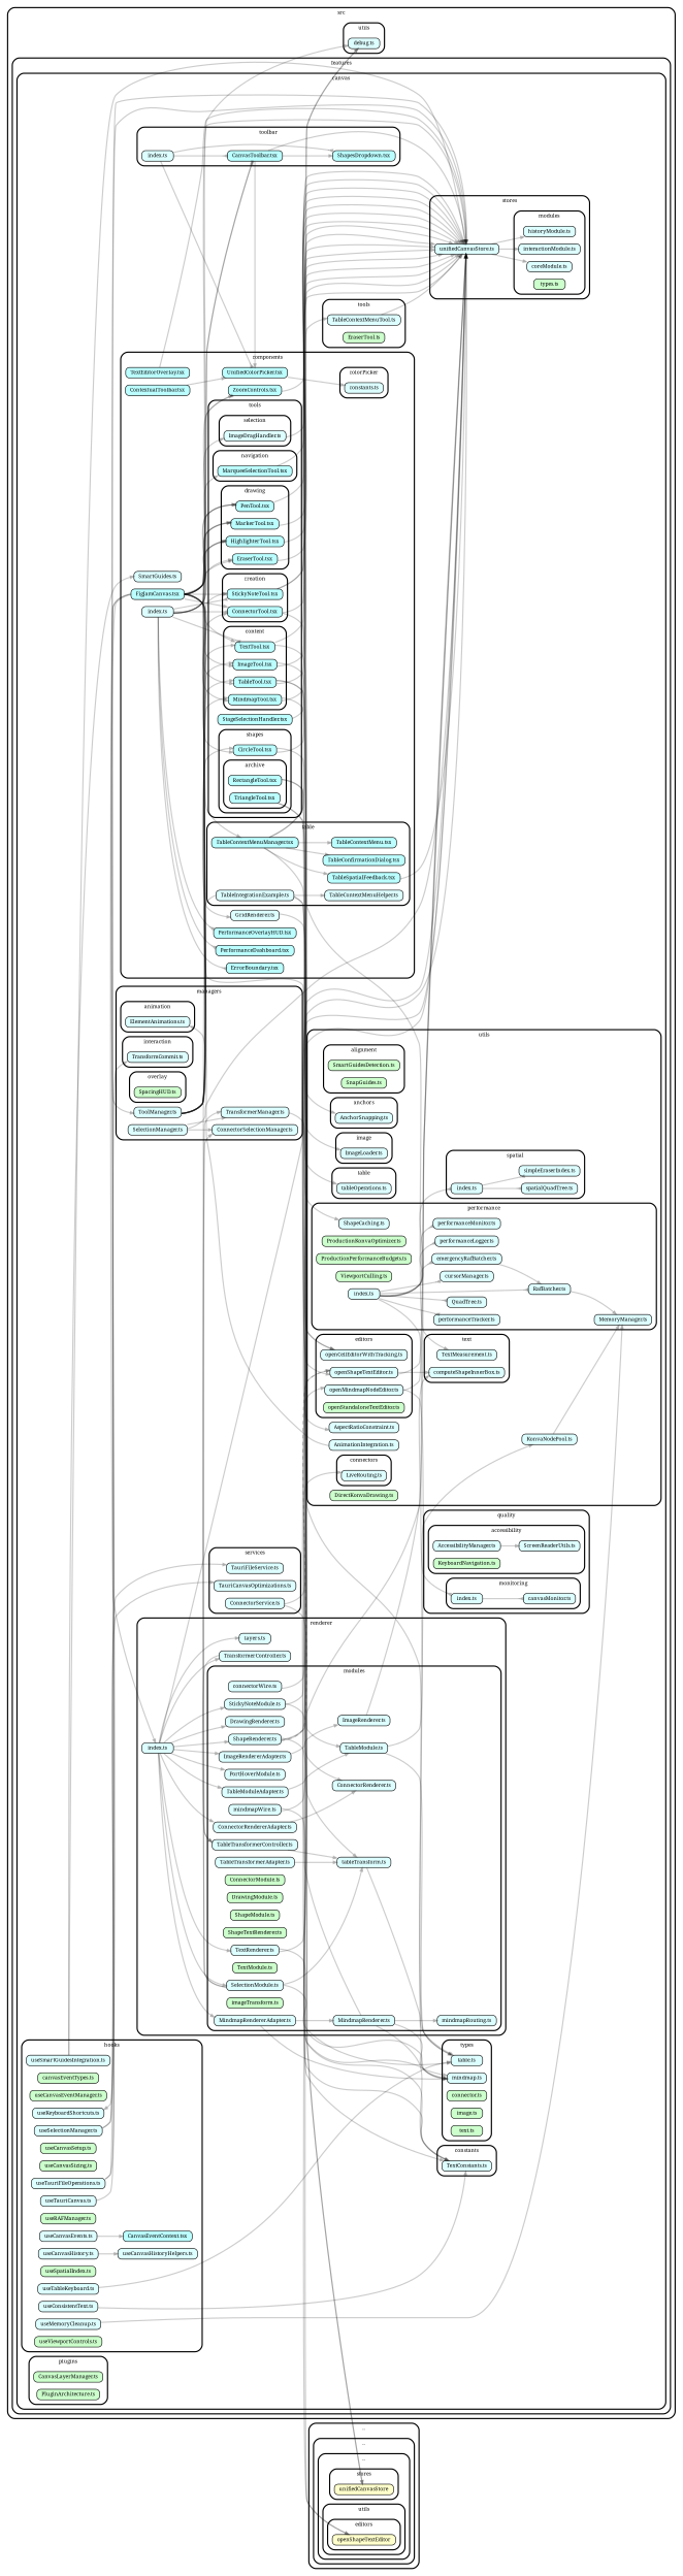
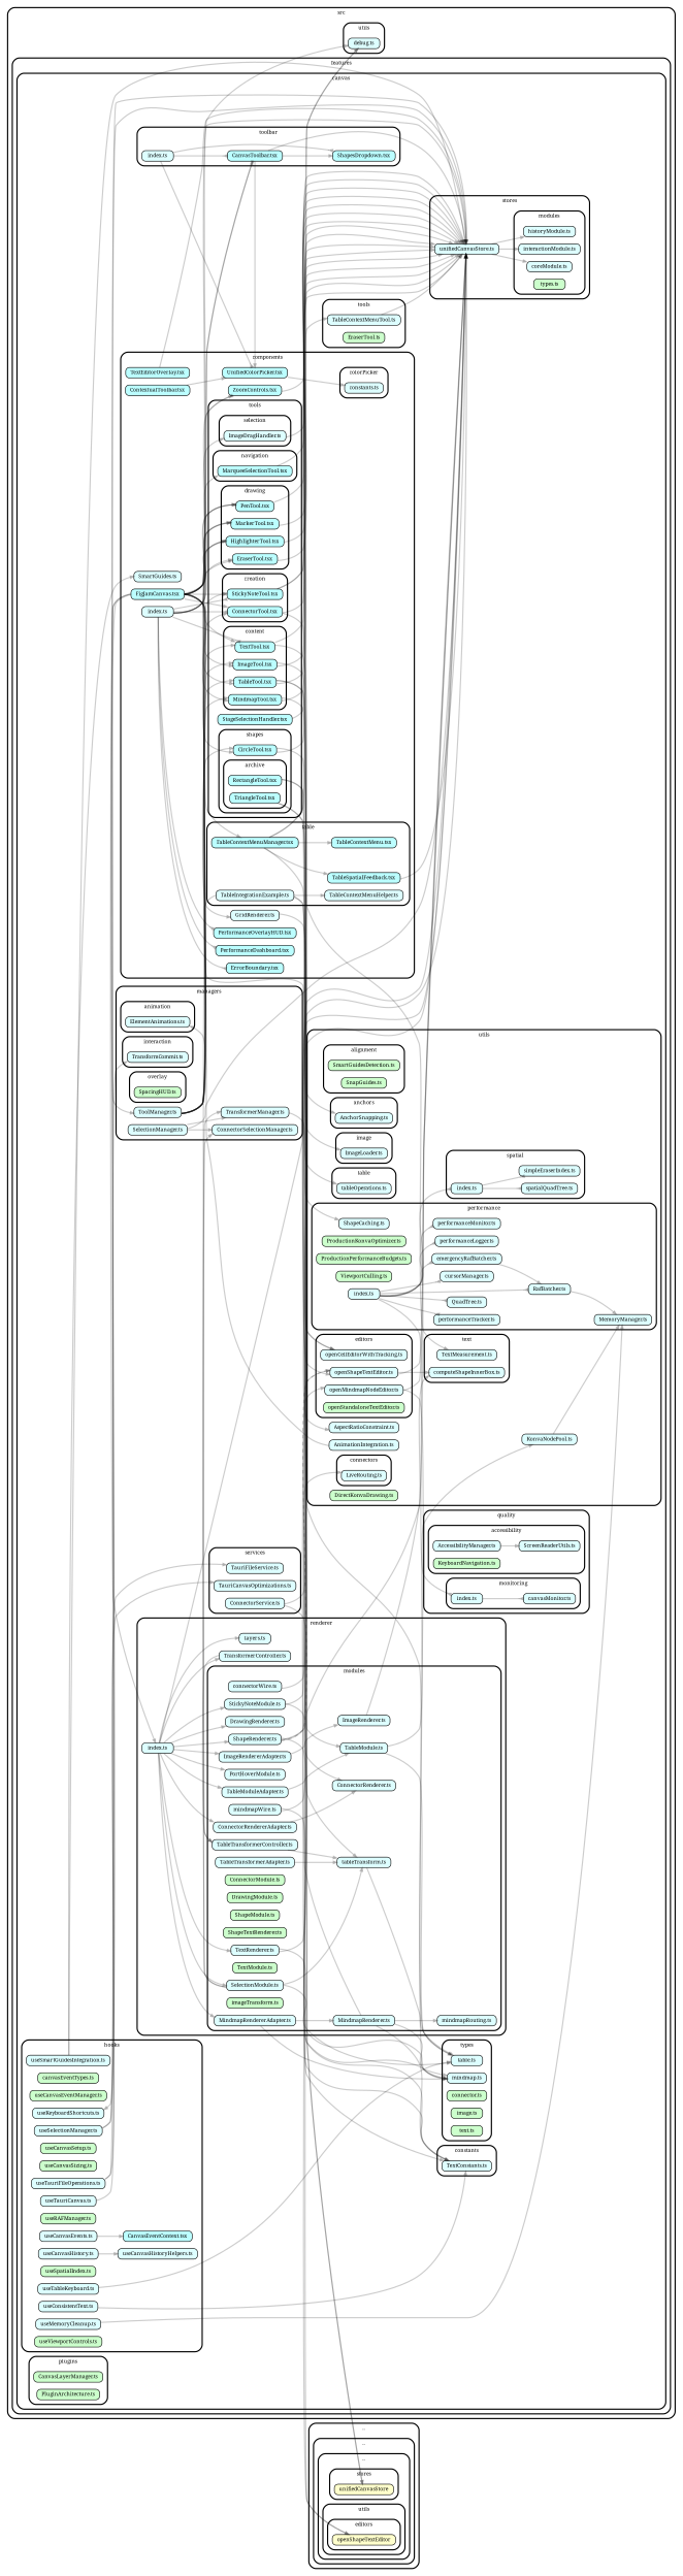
  strict digraph {
    compound=true
    fillcolor="#ffffff"
    fontname="Noto Serif"
    fontsize=9
    nodesep=0.16
    rankdir=LR
    ranksep=0.18
    splines=true
    style="rounded,bold,filled"
    node [color=black fillcolor="#ddfeff" fontcolor=black fontname="Noto Serif" fontsize=9 shape=box style="rounded, filled"]
    edge [arrowhead=normal arrowsize=0.6 color="#00000033" fontname="Noto Serif" fontsize=9 penwidth=2.0]
    n1 [fillcolor="#ffffcc" height=0.2 label=<unifiedCanvasStore>]
    n2 [fillcolor="#ffffcc" height=0.2 label=<openShapeTextEditor>]
    n3 [fillcolor="#bbfeff" height=0.2 label=<ConnectorTool.tsx>]
    n4 [fillcolor="#bbfeff" height=0.2 label=<StickyNoteTool.tsx>]
    n5 [fillcolor="#bbfeff" height=0.2 label=<ImageTool.tsx>]
    n6 [fillcolor="#bbfeff" height=0.2 label=<MindmapTool.tsx>]
    n7 [fillcolor="#bbfeff" height=0.2 label=<TableTool.tsx>]
    n8 [fillcolor="#bbfeff" height=0.2 label=<TextTool.tsx>]
    n9 [fillcolor="#bbfeff" height=0.2 label=<EraserTool.tsx>]
    n10 [fillcolor="#bbfeff" height=0.2 label=<HighlighterTool.tsx>]
    n11 [fillcolor="#bbfeff" height=0.2 label=<MarkerTool.tsx>]
    n12 [fillcolor="#bbfeff" height=0.2 label=<PenTool.tsx>]
    n13 [fillcolor="#bbfeff" height=0.2 label=<MarqueeSelectionTool.tsx>]
    n14 [height=0.2 label=<ImageDragHandler.ts>]
    n15 [fillcolor="#bbfeff" height=0.2 label=<RectangleTool.tsx>]
    n16 [fillcolor="#bbfeff" height=0.2 label=<TriangleTool.tsx>]
    n17 [fillcolor="#bbfeff" height=0.2 label=<CircleTool.tsx>]
    n18 [fillcolor="#bbfeff" height=0.2 label=<StageSelectionHandler.tsx>]
    n19 [height=0.2 label=<constants.ts>]
    n20 [fillcolor="#bbfeff" height=0.2 label=<TableContextMenuManager.tsx>]
-   n21 [fillcolor="#bbfeff" height=0.2 label=<TableConfirmationDialog.tsx>]
    n22 [fillcolor="#bbfeff" height=0.2 label=<TableContextMenu.tsx>]
    n23 [height=0.2 label=<TableContextMenuHelper.ts>]
    n24 [fillcolor="#bbfeff" height=0.2 label=<TableSpatialFeedback.tsx>]
    n25 [height=0.2 label=<TableIntegrationExample.ts>]
    n26 [fillcolor="#bbfeff" height=0.2 label=<ContextualToolbar.tsx>]
    n27 [fillcolor="#bbfeff" height=0.2 label=<UnifiedColorPicker.tsx>]
    n28 [fillcolor="#bbfeff" height=0.2 label=<ErrorBoundary.tsx>]
    n29 [fillcolor="#bbfeff" height=0.2 label=<FigJamCanvas.tsx>]
    n30 [height=0.2 label=<GridRenderer.ts>]
    n31 [fillcolor="#bbfeff" height=0.2 label=<ZoomControls.tsx>]
    n32 [fillcolor="#bbfeff" height=0.2 label=<PerformanceDashboard.tsx>]
    n33 [fillcolor="#bbfeff" height=0.2 label=<PerformanceOverlayHUD.tsx>]
    n34 [height=0.2 label=<SmartGuides.ts>]
    n35 [fillcolor="#bbfeff" height=0.2 label=<TextEditorOverlay.tsx>]
    n36 [height=0.2 label=<index.ts>]
    n37 [height=0.2 label=<TextConstants.ts>]
    n38 [height=0.2 label=<useKeyboardShortcuts.ts>]
    n39 [fillcolor="#bbfeff" height=0.2 label=<CanvasEventContext.tsx>]
    n40 [fillcolor="#ccffcc" height=0.2 label=<canvasEventTypes.ts>]
    n41 [fillcolor="#ccffcc" height=0.2 label=<useCanvasEventManager.ts>]
    n42 [height=0.2 label=<useCanvasEvents.ts>]
    n43 [height=0.2 label=<useCanvasHistory.ts>]
    n44 [height=0.2 label=<useCanvasHistoryHelpers.ts>]
    n45 [fillcolor="#ccffcc" height=0.2 label=<useCanvasSetup.ts>]
    n46 [fillcolor="#ccffcc" height=0.2 label=<useCanvasSizing.ts>]
    n47 [height=0.2 label=<useConsistentText.ts>]
    n48 [height=0.2 label=<useMemoryCleanup.ts>]
    n49 [fillcolor="#ccffcc" height=0.2 label=<useRAFManager.ts>]
    n50 [height=0.2 label=<useSelectionManager.ts>]
    n51 [height=0.2 label=<useSmartGuidesIntegration.ts>]
    n52 [fillcolor="#ccffcc" height=0.2 label=<useSpatialIndex.ts>]
    n53 [height=0.2 label=<useTableKeyboard.ts>]
    n54 [height=0.2 label=<useTauriCanvas.ts>]
    n55 [height=0.2 label=<useTauriFileOperations.ts>]
    n56 [fillcolor="#ccffcc" height=0.2 label=<useViewportControls.ts>]
    n57 [height=0.2 label=<AccessibilityManager.ts>]
    n58 [height=0.2 label=<ScreenReaderUtils.ts>]
    n59 [fillcolor="#ccffcc" height=0.2 label=<KeyboardNavigation.ts>]
    n60 [height=0.2 label=<canvasMonitor.ts>]
    n61 [height=0.2 label=<index.ts>]
    n62 [height=0.2 label=<ElementAnimations.ts>]
    n63 [height=0.2 label=<TransformCommit.ts>]
    n64 [fillcolor="#ccffcc" height=0.2 label=<SpacingHUD.ts>]
    n65 [height=0.2 label=<ToolManager.ts>]
    n66 [height=0.2 label=<ConnectorSelectionManager.ts>]
    n67 [height=0.2 label=<SelectionManager.ts>]
    n68 [height=0.2 label=<TransformerManager.ts>]
    n69 [fillcolor="#ccffcc" height=0.2 label=<CanvasLayerManager.ts>]
    n70 [fillcolor="#ccffcc" height=0.2 label=<PluginArchitecture.ts>]
    n71 [height=0.2 label=<TableModule.ts>]
    n72 [height=0.2 label=<tableTransform.ts>]
    n73 [height=0.2 label=<TableTransformerController.ts>]
    n74 [height=0.2 label=<ConnectorRendererAdapter.ts>]
    n75 [height=0.2 label=<DrawingRenderer.ts>]
    n76 [height=0.2 label=<ImageRendererAdapter.ts>]
    n77 [height=0.2 label=<MindmapRendererAdapter.ts>]
    n78 [height=0.2 label=<PortHoverModule.ts>]
    n79 [height=0.2 label=<SelectionModule.ts>]
    n80 [height=0.2 label=<ShapeRenderer.ts>]
    n81 [height=0.2 label=<StickyNoteModule.ts>]
    n82 [height=0.2 label=<TableModuleAdapter.ts>]
    n83 [height=0.2 label=<TextRenderer.ts>]
    n84 [fillcolor="#ccffcc" height=0.2 label=<ConnectorModule.ts>]
    n85 [height=0.2 label=<ConnectorRenderer.ts>]
    n86 [fillcolor="#ccffcc" height=0.2 label=<DrawingModule.ts>]
    n87 [height=0.2 label=<ImageRenderer.ts>]
    n88 [height=0.2 label=<MindmapRenderer.ts>]
    n89 [height=0.2 label=<mindmapRouting.ts>]
    n90 [fillcolor="#ccffcc" height=0.2 label=<ShapeModule.ts>]
    n91 [fillcolor="#ccffcc" height=0.2 label=<ShapeTextRenderer.ts>]
    n92 [height=0.2 label=<TableTransformerAdapter.ts>]
    n93 [fillcolor="#ccffcc" height=0.2 label=<TextModule.ts>]
    n94 [height=0.2 label=<connectorWire.ts>]
    n95 [fillcolor="#ccffcc" height=0.2 label=<imageTransform.ts>]
    n96 [height=0.2 label=<mindmapWire.ts>]
    n97 [height=0.2 label=<index.ts>]
    n98 [height=0.2 label=<TransformerController.ts>]
    n99 [height=0.2 label=<layers.ts>]
    n100 [height=0.2 label=<TauriCanvasOptimizations.ts>]
    n101 [height=0.2 label=<TauriFileService.ts>]
    n102 [height=0.2 label=<ConnectorService.ts>]
    n103 [height=0.2 label=<coreModule.ts>]
    n104 [height=0.2 label=<historyModule.ts>]
    n105 [height=0.2 label=<interactionModule.ts>]
    n106 [fillcolor="#ccffcc" height=0.2 label=<types.ts>]
    n107 [height=0.2 label=<unifiedCanvasStore.ts>]
    n108 [fillcolor="#bbfeff" height=0.2 label=<CanvasToolbar.tsx>]
    n109 [fillcolor="#bbfeff" height=0.2 label=<ShapesDropdown.tsx>]
    n110 [height=0.2 label=<index.ts>]
    n111 [height=0.2 label=<TableContextMenuTool.ts>]
    n112 [fillcolor="#ccffcc" height=0.2 label=<EraserTool.ts>]
    n113 [height=0.2 label=<mindmap.ts>]
    n114 [height=0.2 label=<table.ts>]
    n115 [fillcolor="#ccffcc" height=0.2 label=<connector.ts>]
    n116 [fillcolor="#ccffcc" height=0.2 label=<image.ts>]
    n117 [fillcolor="#ccffcc" height=0.2 label=<text.ts>]
    n118 [fillcolor="#ccffcc" height=0.2 label=<SmartGuidesDetection.ts>]
    n119 [fillcolor="#ccffcc" height=0.2 label=<SnapGuides.ts>]
    n120 [height=0.2 label=<AnchorSnapping.ts>]
    n121 [height=0.2 label=<LiveRouting.ts>]
    n122 [height=0.2 label=<openCellEditorWithTracking.ts>]
    n123 [height=0.2 label=<openShapeTextEditor.ts>]
    n124 [height=0.2 label=<openMindmapNodeEditor.ts>]
    n125 [fillcolor="#ccffcc" height=0.2 label=<openStandaloneTextEditor.ts>]
    n126 [height=0.2 label=<ImageLoader.ts>]
    n127 [height=0.2 label=<ShapeCaching.ts>]
    n128 [height=0.2 label=<MemoryManager.ts>]
    n129 [fillcolor="#ccffcc" height=0.2 label=<ProductionKonvaOptimizer.ts>]
    n130 [fillcolor="#ccffcc" height=0.2 label=<ProductionPerformanceBudgets.ts>]
    n131 [height=0.2 label=<QuadTree.ts>]
    n132 [height=0.2 label=<RafBatcher.ts>]
    n133 [fillcolor="#ccffcc" height=0.2 label=<ViewportCulling.ts>]
    n134 [height=0.2 label=<cursorManager.ts>]
    n135 [height=0.2 label=<emergencyRafBatcher.ts>]
    n136 [height=0.2 label=<index.ts>]
    n137 [height=0.2 label=<performanceLogger.ts>]
    n138 [height=0.2 label=<performanceMonitor.ts>]
    n139 [height=0.2 label=<performanceTracker.ts>]
    n140 [height=0.2 label=<index.ts>]
    n141 [height=0.2 label=<simpleEraserIndex.ts>]
    n142 [height=0.2 label=<spatialQuadTree.ts>]
    n143 [height=0.2 label=<tableOperations.ts>]
    n144 [height=0.2 label=<TextMeasurement.ts>]
    n145 [height=0.2 label=<computeShapeInnerBox.ts>]
    n146 [height=0.2 label=<AspectRatioConstraint.ts>]
    n147 [height=0.2 label=<KonvaNodePool.ts>]
    n148 [height=0.2 label=<AnimationIntegration.ts>]
    n149 [fillcolor="#ccffcc" height=0.2 label=<DirectKonvaDrawing.ts>]
    n150 [height=0.2 label=<debug.ts>]
    subgraph cluster_1 {
      label=".."
      subgraph cluster_2 {
        label=".."
        subgraph cluster_3 {
          label=".."
          subgraph cluster_4 {
            label=stores
            n1
          }
          subgraph cluster_5 {
            label=utils
            subgraph cluster_6 {
              label=editors
              n2
            }
          }
        }
      }
    }
    subgraph cluster_7 {
      label=src
      subgraph cluster_8 {
        label=features
        subgraph cluster_9 {
          label=canvas
          subgraph cluster_10 {
            label=components
            n26
            n27
            n28
            n29
            n30
            n31
            n32
            n33
            n34
            n35
            n36
            subgraph cluster_11 {
              label=tools
              n18
              subgraph cluster_12 {
                label=creation
                n3
                n4
              }
              subgraph cluster_13 {
                label=content
                n5
                n6
                n7
                n8
              }
              subgraph cluster_14 {
                label=drawing
                n9
                n10
                n11
                n12
              }
              subgraph cluster_15 {
                label=navigation
                n13
              }
              subgraph cluster_16 {
                label=selection
                n14
              }
              subgraph cluster_17 {
                label=shapes
                n17
                subgraph cluster_18 {
                  label=archive
                  n15
                  n16
                }
              }
            }
            subgraph cluster_19 {
              label=colorPicker
              n19
            }
            subgraph cluster_20 {
              label=table
              n20
-             n21
              n22
              n23
              n24
              n25
            }
          }
          subgraph cluster_21 {
            label=constants
            n37
          }
          subgraph cluster_22 {
            label=hooks
            n38
            n39
            n40
            n41
            n42
            n43
            n44
            n45
            n46
            n47
            n48
            n49
            n50
            n51
            n52
            n53
            n54
            n55
            n56
          }
          subgraph cluster_23 {
            label=quality
            subgraph cluster_24 {
              label=accessibility
              n57
              n58
              n59
            }
            subgraph cluster_25 {
              label=monitoring
              n60
              n61
            }
          }
          subgraph cluster_26 {
            label=managers
            n65
            n66
            n67
            n68
            subgraph cluster_27 {
              label=animation
              n62
            }
            subgraph cluster_28 {
              label=interaction
              n63
            }
            subgraph cluster_29 {
              label=overlay
              n64
            }
          }
          subgraph cluster_30 {
            label=plugins
            n69
            n70
          }
          subgraph cluster_31 {
            label=renderer
            n97
            n98
            n99
            subgraph cluster_32 {
              label=modules
              n71
              n72
              n73
              n74
              n75
              n76
              n77
              n78
              n79
              n80
              n81
              n82
              n83
              n84
              n85
              n86
              n87
              n88
              n89
              n90
              n91
              n92
              n93
              n94
              n95
              n96
            }
          }
          subgraph cluster_33 {
            label=services
            n100
            n101
            n102
          }
          subgraph cluster_34 {
            label=stores
            n107
            subgraph cluster_35 {
              label=modules
              n103
              n104
              n105
              n106
            }
          }
          subgraph cluster_36 {
            label=toolbar
            n108
            n109
            n110
          }
          subgraph cluster_37 {
            label=tools
            n111
            n112
          }
          subgraph cluster_38 {
            label=types
            n113
            n114
            n115
            n116
            n117
          }
          subgraph cluster_39 {
            label=utils
            n146
            n147
            n148
            n149
            subgraph cluster_40 {
              label=alignment
              n118
              n119
            }
            subgraph cluster_41 {
              label=anchors
              n120
            }
            subgraph cluster_42 {
              label=connectors
              n121
            }
            subgraph cluster_43 {
              label=editors
              n122
              n123
              n124
              n125
            }
            subgraph cluster_44 {
              label=image
              n126
            }
            subgraph cluster_45 {
              label=performance
              n127
              n128
              n129
              n130
              n131
              n132
              n133
              n134
              n135
              n136
              n137
              n138
              n139
            }
            subgraph cluster_46 {
              label=spatial
              n140
              n141
              n142
            }
            subgraph cluster_47 {
              label=table
              n143
            }
            subgraph cluster_48 {
              label=text
              n144
              n145
            }
          }
        }
      }
      subgraph cluster_49 {
        label=utils
        n150
      }
    }
    n3 -> n107
    n3 -> n120
    n4 -> n107
    n4 -> n150
    n5 -> n107
    n5 -> n126
    n6 -> n107
    n6 -> n113
    n7 -> n107
    n7 -> n114
    n7 -> n122
    n8 -> n107
    n8 -> n144
    n9 -> n107
    n10 -> n107
    n11 -> n107
    n12 -> n107
    n13 -> n107
    n14 -> n107
    n15 -> n1
    n15 -> n2
    n16 -> n1
    n16 -> n2
    n17 -> n107
    n17 -> n123
    n18 -> n107
-   n20 -> n21
    n20 -> n22
    n20 -> n24
    n20 -> n107
    n20 -> n111
    n20 -> n143
    n24 -> n107
    n25 -> n23
    n25 -> n71
    n25 -> n72
    n25 -> n73
    n26 -> n27
    n27 -> n19
    n29 -> n3
    n29 -> n4
    n29 -> n5
    n29 -> n6
    n29 -> n7
    n29 -> n8
    n29 -> n9
    n29 -> n10
    n29 -> n11
    n29 -> n12
    n29 -> n13
    n29 -> n14
    n29 -> n17
    n29 -> n20
    n29 -> n30
    n29 -> n31
    n29 -> n38
    n29 -> n65
    n29 -> n97
    n29 -> n107
    n29 -> n108
    n29 -> n122
    n29 -> n150
    n30 -> n127
    n31 -> n107
    n35 -> n107
    n36 -> n3 [arrowhead=inv]
    n36 -> n4 [arrowhead=inv]
    n36 -> n8 [arrowhead=inv]
    n36 -> n10 [arrowhead=inv]
    n36 -> n11 [arrowhead=inv]
    n36 -> n12 [arrowhead=inv]
    n36 -> n28 [arrowhead=inv]
    n36 -> n31 [arrowhead=inv]
    n36 -> n32 [arrowhead=inv]
    n36 -> n33 [arrowhead=inv]
    n36 -> n108 [arrowhead=inv]
    n42 -> n39
    n43 -> n44
    n47 -> n37
    n48 -> n128
    n50 -> n63
    n50 -> n107
    n51 -> n34
    n51 -> n107
    n53 -> n114
    n54 -> n100
    n55 -> n101
    n55 -> n107
    n57 -> n58
    n61 -> n60 [arrowhead=inv]
    n65 -> n3
    n65 -> n4
    n65 -> n5
    n65 -> n6
    n65 -> n7
    n65 -> n8
    n65 -> n9
    n65 -> n10
    n65 -> n11
    n65 -> n12
    n65 -> n17
    n67 -> n66
    n67 -> n68
    n67 -> n107
    n68 -> n146
    n71 -> n114
    n71 -> n147
    n72 -> n114
    n73 -> n72
    n74 -> n85
    n76 -> n87
    n77 -> n88
    n77 -> n113
    n79 -> n66
    n79 -> n68
    n79 -> n72
    n79 -> n114
    n80 -> n37
    n80 -> n107
    n80 -> n123 [style=dashed]
    n80 -> n145
    n81 -> n37
    n81 -> n150
    n82 -> n71
    n83 -> n37
    n83 -> n123
    n87 -> n107
    n88 -> n37
    n88 -> n89
    n88 -> n113
    n88 -> n124
    n92 -> n72
    n94 -> n107
    n96 -> n107
    n96 -> n113
    n97 -> n74
    n97 -> n75
    n97 -> n76
    n97 -> n77
    n97 -> n78
    n97 -> n79
    n97 -> n80
    n97 -> n81
    n97 -> n82
    n97 -> n83
    n97 -> n98
    n97 -> n99
    n97 -> n107
    n98 -> n73
    n102 -> n85
    n102 -> n121
    n107 -> n103
    n107 -> n104
    n107 -> n105
    n108 -> n27
    n108 -> n107
    n108 -> n109
    n110 -> n27 [arrowhead=inv]
    n110 -> n108 [arrowhead=inv]
    n110 -> n109 [arrowhead=inv]
    n111 -> n107
    n123 -> n107
    n123 -> n145
    n124 -> n107
    n124 -> n113
    n132 -> n128
    n135 -> n132
    n136 -> n61 [arrowhead=inv]
    n136 -> n131 [arrowhead=inv]
    n136 -> n132 [arrowhead=inv]
    n136 -> n134 [arrowhead=inv]
    n136 -> n135 [arrowhead=inv]
    n136 -> n137 [arrowhead=inv]
    n136 -> n138 [arrowhead=inv]
    n136 -> n139 [arrowhead=inv]
    n136 -> n140 [arrowhead=inv]
    n140 -> n141 [arrowhead=inv]
    n140 -> n142 [arrowhead=inv]
    n147 -> n128
    n148 -> n62
  }
